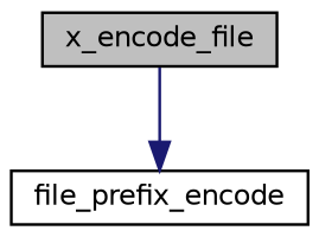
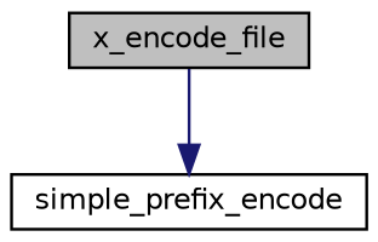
  digraph {
    rankdir=TB
    node [color=black fontname=Helvetica fontsize=10 shape=record style=filled]
    n1 [fillcolor=grey75 fontcolor=black height=0.2 label=x_encode_file width=0.4]
-   n2 [fillcolor=white height=0.2 label=file_prefix_encode width=0.4]
+   n2 [fillcolor=white height=0.2 label=simple_prefix_encode width=0.4]
    n1 -> n2 [color=midnightblue fontname=Helvetica fontsize=10 labelfontname=Helvetica labelfontsize=10 style=solid]
  }
